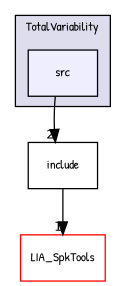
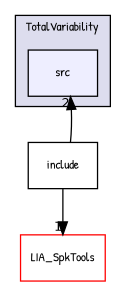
  digraph {
    compound=true
    fontname="Patrick Hand"
    node [fontname="Patrick Hand" fontsize=10 shape=box style=filled]
    edge [fontname="Patrick Hand" labeldistance=1.5 labelfontname=Helvetica labelfontsize=10]
    n1 [fillcolor="#eeeeff" label=src pencolor=black]
    n2 [label=include style=""]
    n3 [color=red fillcolor=white label=LIA_SpkTools]
    subgraph cluster_1 {
      bgcolor="#ddddee"
      fontsize=10
      label=TotalVariability
      pencolor=black
      n1
    }
-   n1 -> n2 [headlabel=2]
+   n2 -> n1 [headlabel=2]
    n2 -> n3 [headlabel=1]
  }
